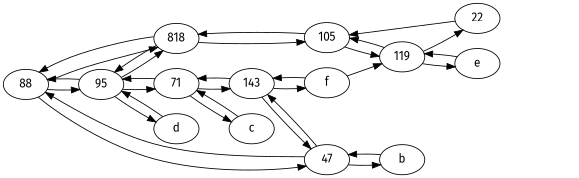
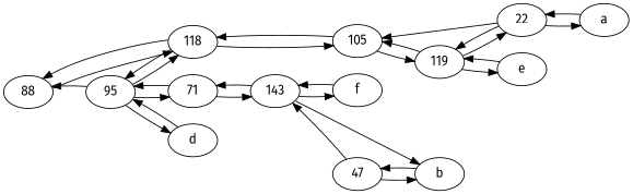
  digraph {
    fontname="Fira Sans"
    rankdir=LR
    node [fontname="Fira Sans"]
    edge [fontname="Fira Sans"]
    88
    95
-   118 [label=818]
+   118
    47
    71
    d
    105
    143
    b
-   c
    119
    22
    e
+   a
    f
-   88 -> 95
    88 -> 118
-   88 -> 47
    95 -> 88
    95 -> 118
    95 -> 71
    95 -> d
    118 -> 88
    118 -> 95
    118 -> 105
-   47 -> 88
    47 -> 143
    47 -> b
    71 -> 95
    71 -> 143
-   71 -> c
    d -> 95
    105 -> 118
    105 -> 119
-   143 -> 47
+   143 -> b
    143 -> 71
    143 -> f
    b -> 47
-   c -> 71
    119 -> 105
    119 -> 22
    119 -> e
    22 -> 105
-   f -> 119
+   22 -> 119
+   22 -> a
    e -> 119
+   a -> 22
    f -> 143
  }
